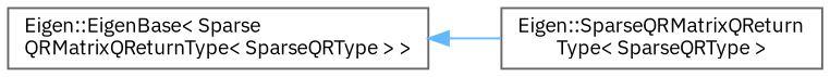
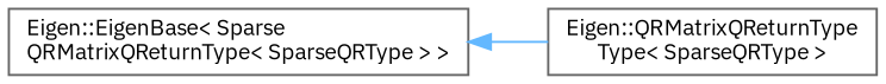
  digraph {
    rankdir=LR
    fontname="IBM Plex Sans"
    node [color=grey40 fillcolor=white fontname="IBM Plex Sans" fontsize=10 shape=box style=filled]
    n1 [height=0.2 label="Eigen::EigenBase\< Sparse\lQRMatrixQReturnType\< SparseQRType \> \>" width=0.4]
-   n2 [height=0.2 label="Eigen::SparseQRMatrixQReturn\lType\< SparseQRType \>" width=0.4]
+   n2 [height=0.2 label="Eigen::QRMatrixQReturnType\lType\< SparseQRType \>" width=0.4]
    n1 -> n2 [color=steelblue1 dir=back fontname="IBM Plex Sans" fontsize=10 labelfontname=Helvetica labelfontsize=10 style=solid]
  }
